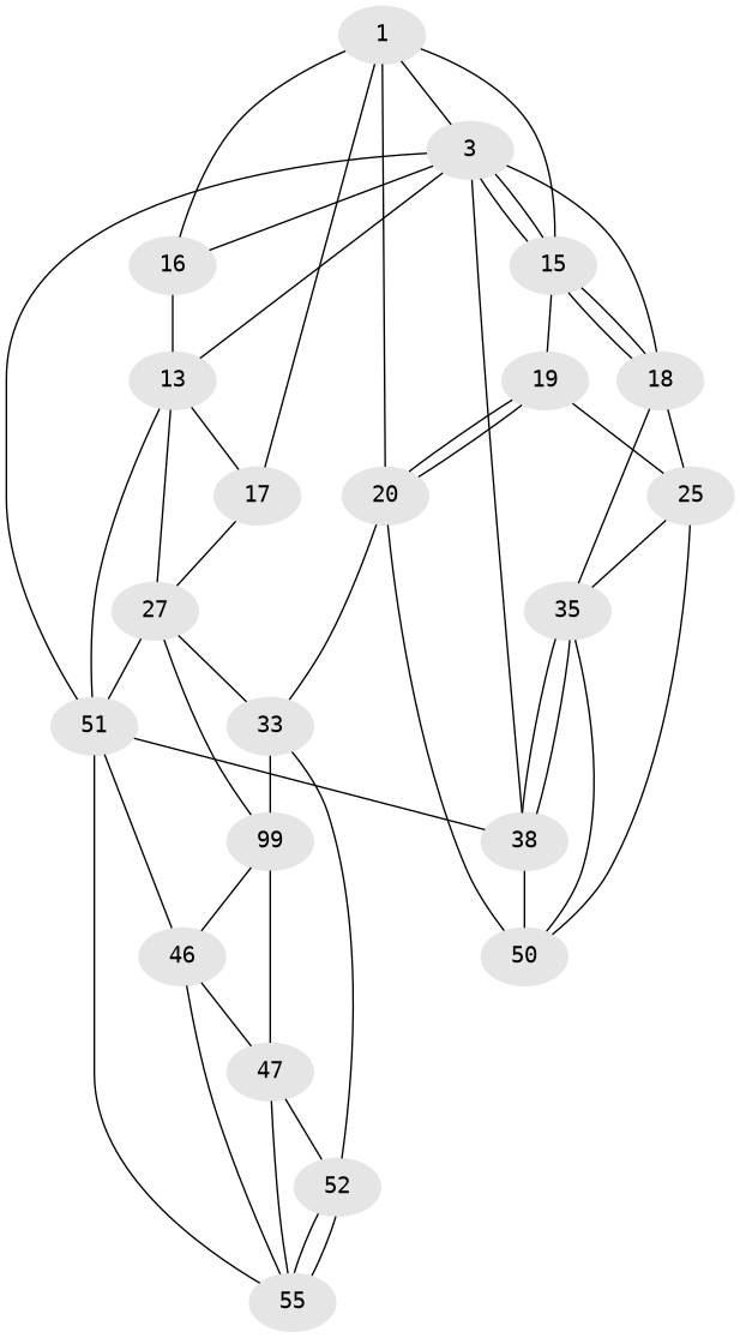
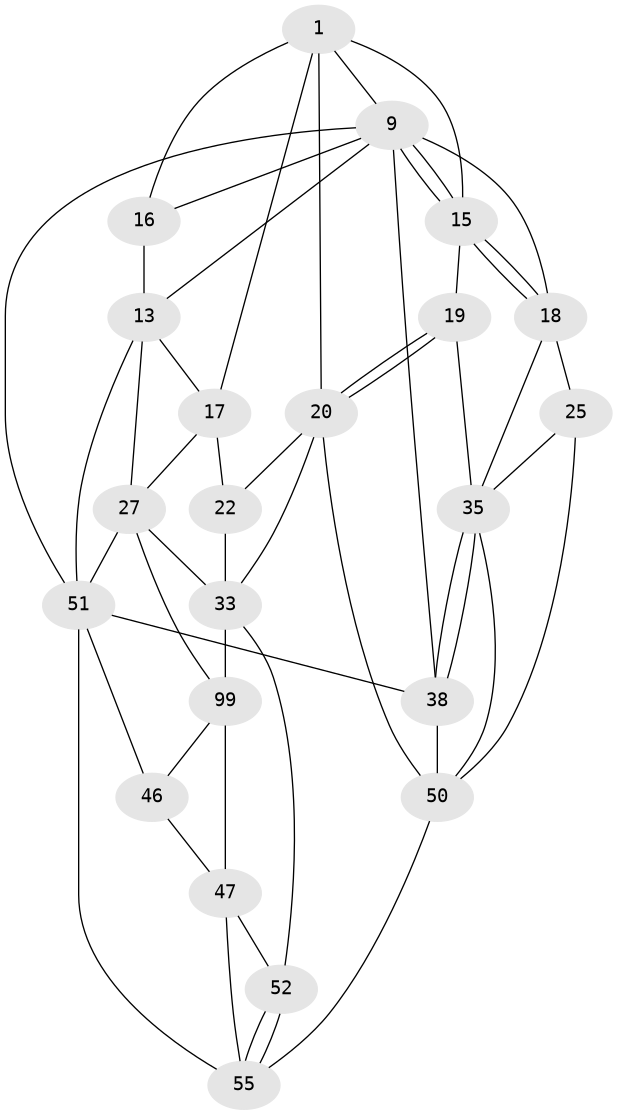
  graph {
    fontname="DejaVu Sans Mono"
    node [color=gray90 fontname="DejaVu Sans Mono" style=filled]
    edge [fontname="DejaVu Sans Mono"]
    1 [super="+2+8"]
-   3 [super="+4"]
+   3 [super="+4" label=9]
    n3 [label=16]
    15 [super="+16"]
    17 [super="+23"]
    20 [super="+48+21"]
    13 [super="+14+29"]
    18 [super="+24"]
    n9 [label=51 super="+42+32"]
    38
    19 [super="+26"]
    27 [super="+28"]
+   22
    33 [super="+34+44"]
    50 [super="+51"]
    25 [super="+37"]
    35 [super="+36"]
    46
    55 [super="+56"]
    n20 [label=99 super="+40+45"]
    52
    47 [super="+53"]
    1 -- 3
    1 -- n3
    1 -- 15
    1 -- 17
    1 -- 20
    3 -- n3
    3 -- 15
    3 -- 15
    3 -- 13
    3 -- 18 [weight=2]
    3 -- n9
    3 -- 38
    n3 -- 13
    15 -- 18
    15 -- 18
    15 -- 19
    17 -- 27
+   17 -- 22
+   20 -- 22
    20 -- 33
    20 -- 50
    13 -- 17
    13 -- n9
    13 -- 27
    18 -- 25
    18 -- 35
    n9 -- 38
    n9 -- 46
    n9 -- 55
    38 -- 50
    19 -- 20
    19 -- 20
-   19 -- 25 [weight=2]
+   19 -- 35 [weight=2]
    27 -- n9
    27 -- 33
    27 -- n20
+   22 -- 33
    33 -- n20 [weight=2]
    33 -- 52
-   46 -- 55
+   50 -- 55
    25 -- 50
    25 -- 35
    35 -- 38
    35 -- 38
    35 -- 50
    46 -- 47
    n20 -- 46
    n20 -- 47
    52 -- 55
    52 -- 55
    47 -- 55
    47 -- 52
  }
